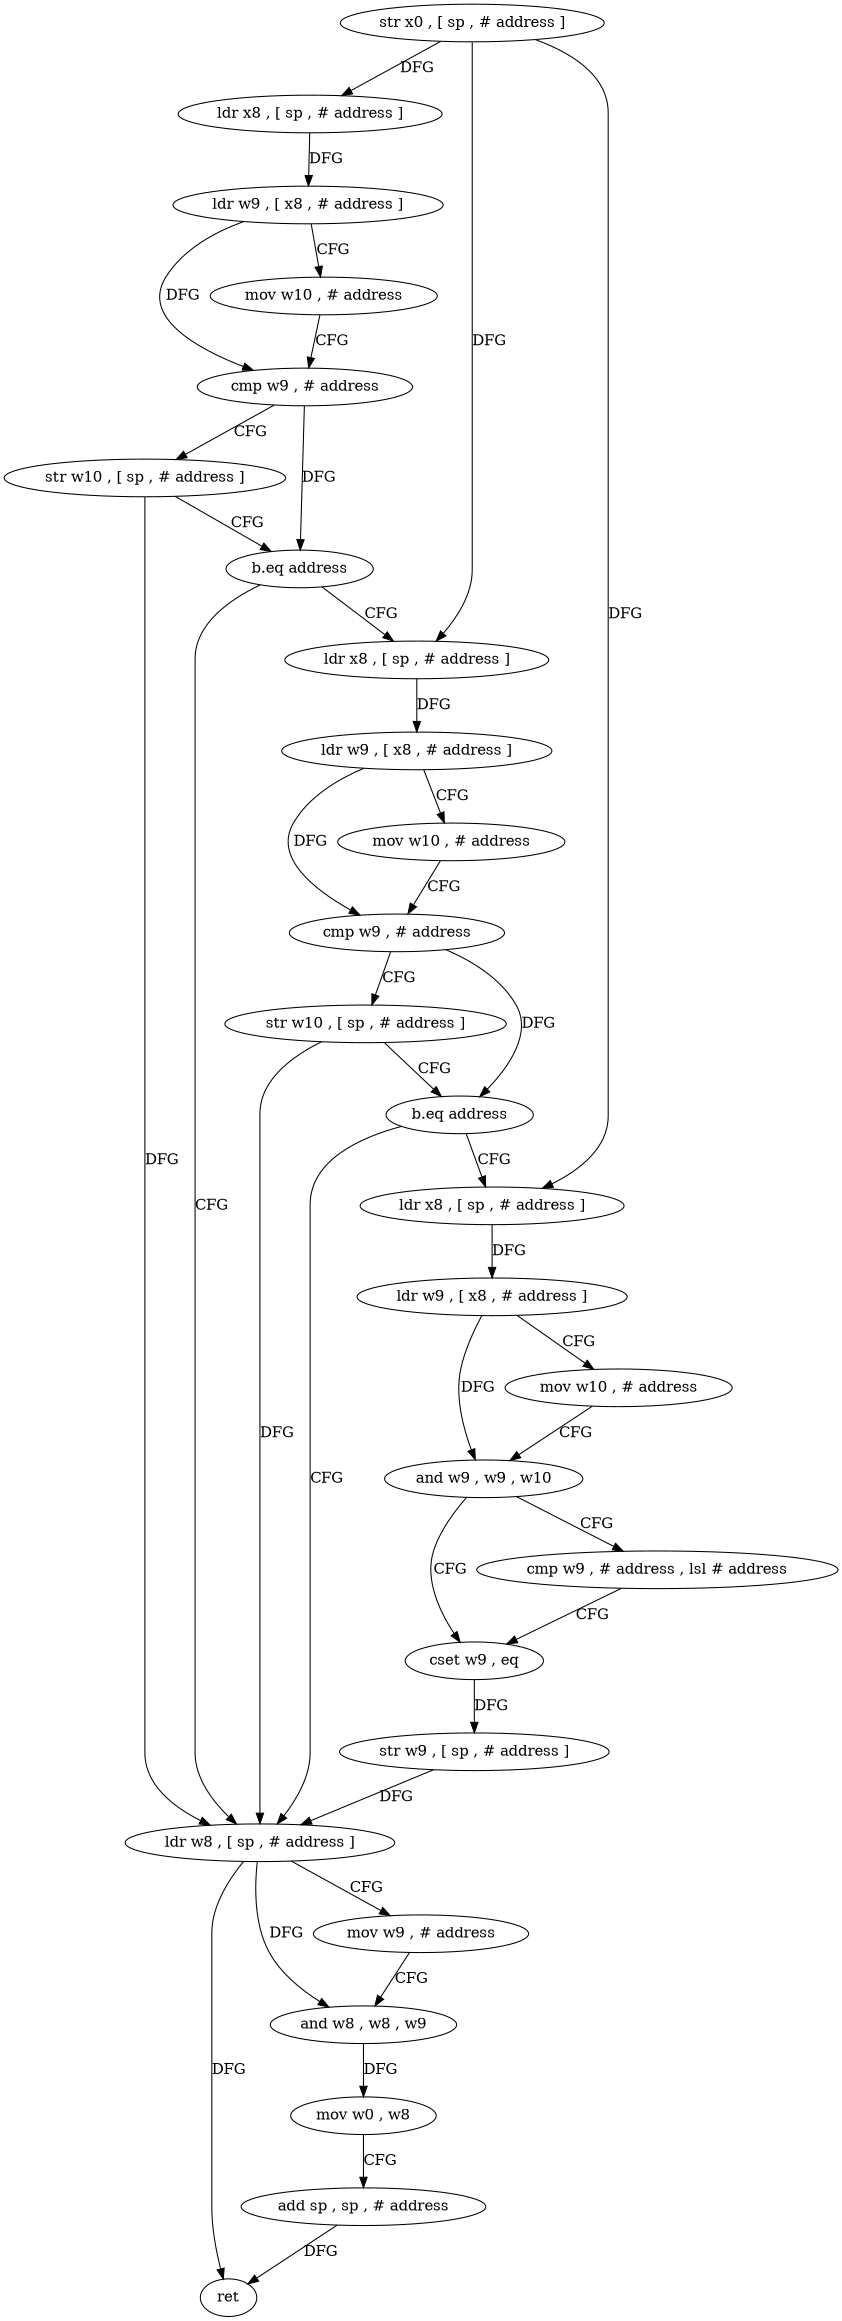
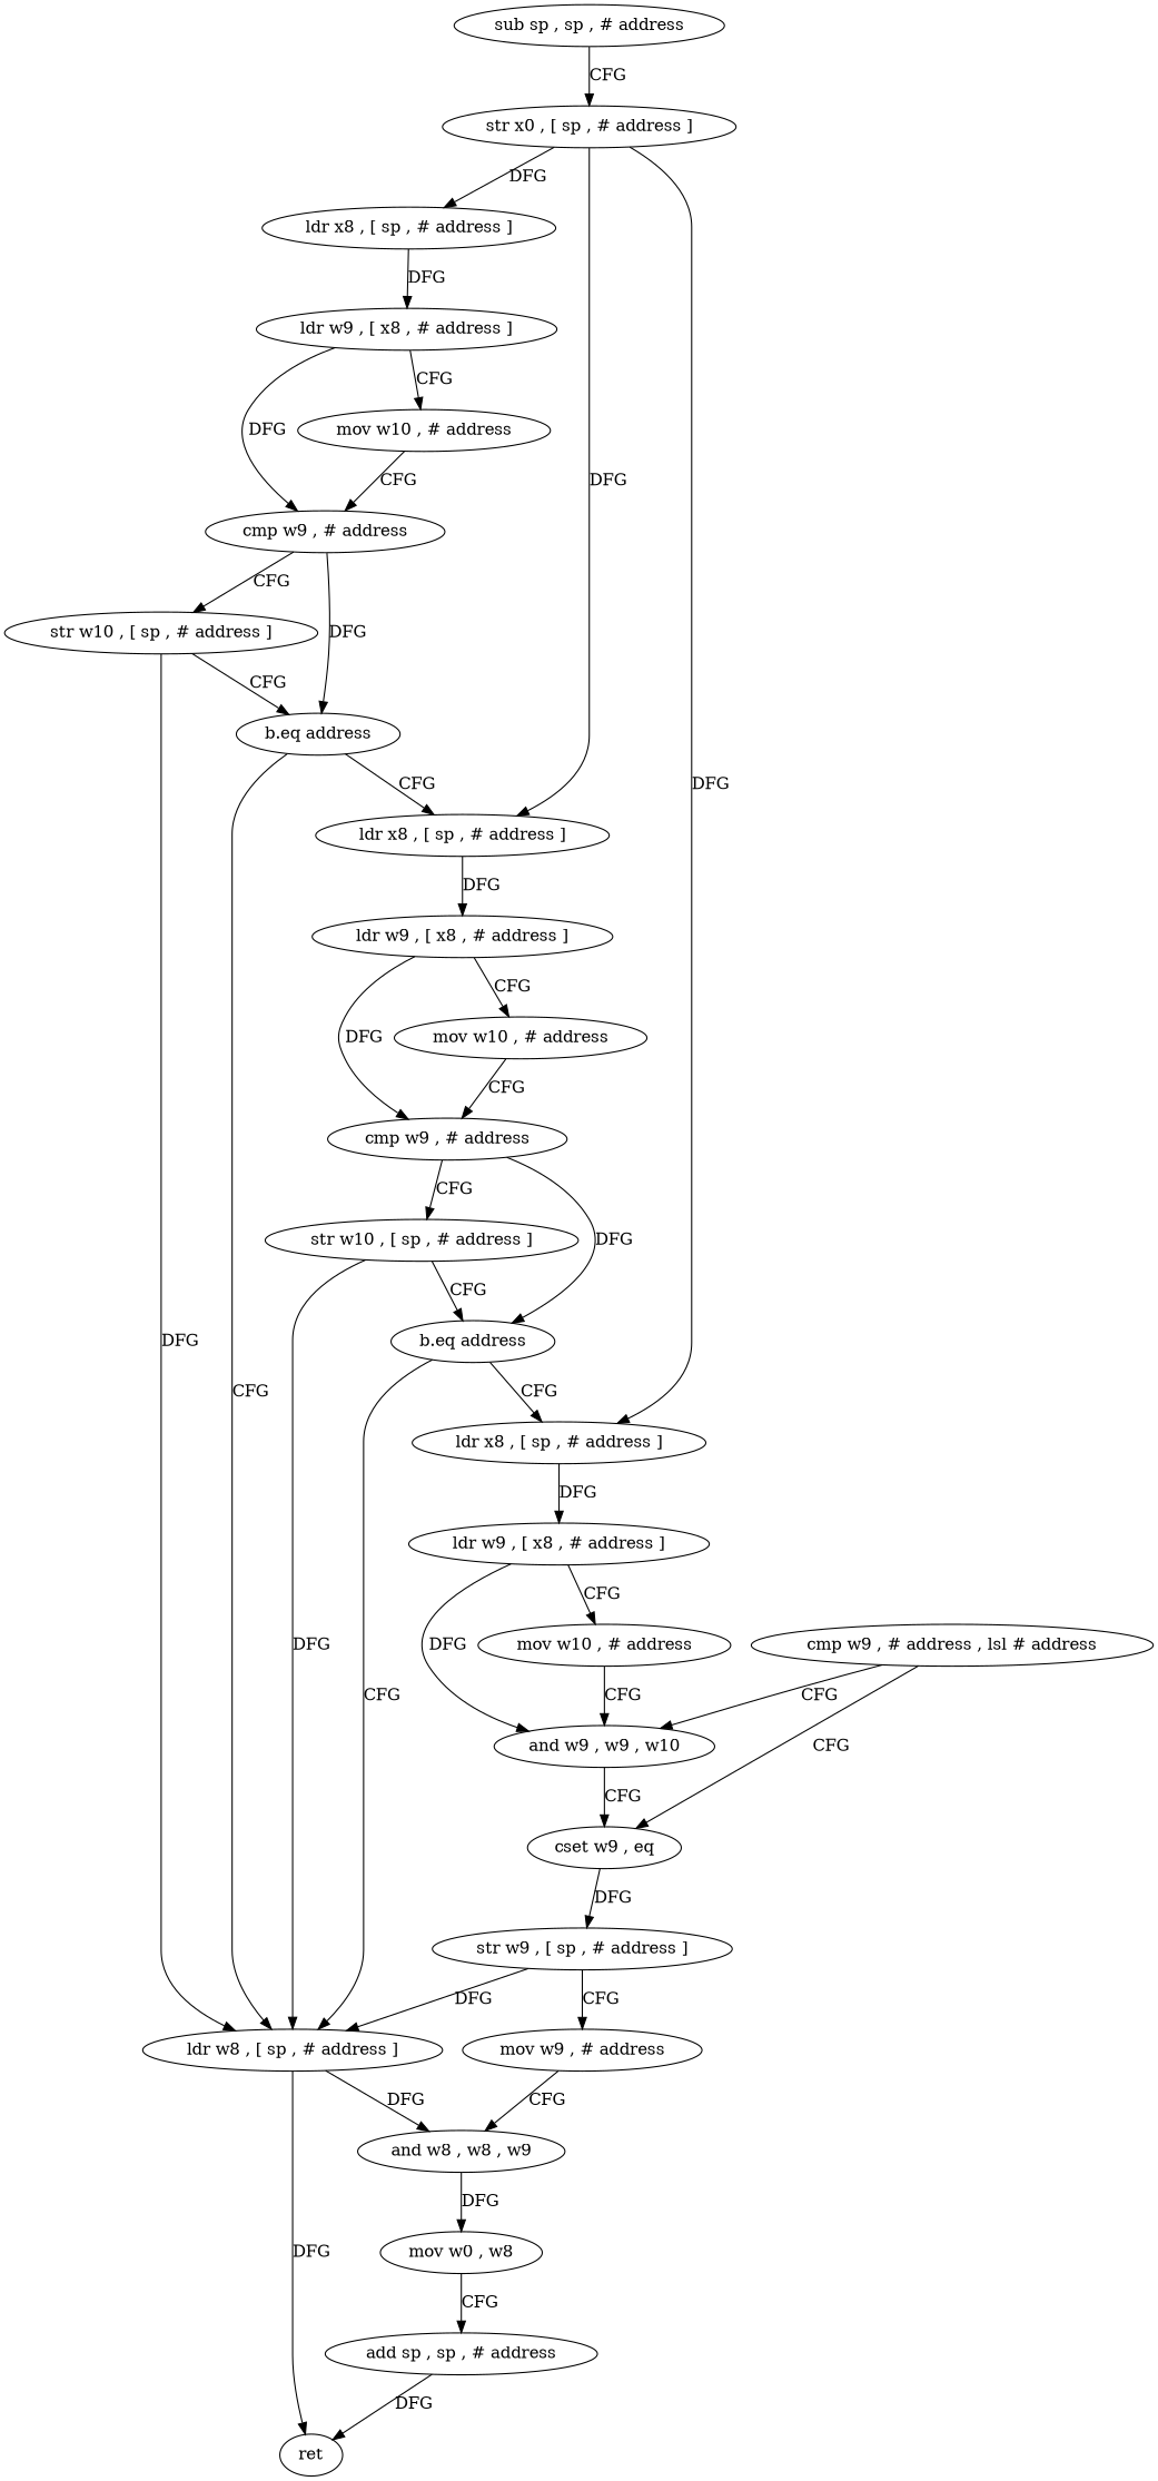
  digraph {
+   n1 [label="sub sp , sp , # address"]
    n2 [label="str x0 , [ sp , # address ]"]
    n3 [label="ldr x8 , [ sp , # address ]"]
    n4 [label="ldr x8 , [ sp , # address ]"]
    n5 [label="ldr x8 , [ sp , # address ]"]
    n6 [label="ldr w9 , [ x8 , # address ]"]
    n7 [label="ldr w9 , [ x8 , # address ]"]
    n8 [label="ldr w9 , [ x8 , # address ]"]
    n9 [label="mov w10 , # address"]
    n10 [label="cmp w9 , # address"]
    n11 [label="str w10 , [ sp , # address ]"]
    n12 [label="b.eq address"]
    n13 [label="ldr w8 , [ sp , # address ]"]
    n14 [label="mov w9 , # address"]
    n15 [label="and w8 , w8 , w9"]
    n16 [label=ret]
    n17 [label="mov w0 , w8"]
    n18 [label="mov w10 , # address"]
    n19 [label="cmp w9 , # address"]
    n20 [label="add sp , sp , # address"]
    n21 [label="str w10 , [ sp , # address ]"]
    n22 [label="b.eq address"]
    n23 [label="mov w10 , # address"]
    n24 [label="and w9 , w9 , w10"]
    n25 [label="cmp w9 , # address , lsl # address"]
    n26 [label="cset w9 , eq"]
    n27 [label="str w9 , [ sp , # address ]"]
+   n1 -> n2 [label=CFG]
    n2 -> n3 [label=DFG]
    n2 -> n4 [label=DFG]
    n2 -> n5 [label=DFG]
    n3 -> n6 [label=DFG]
    n4 -> n7 [label=DFG]
    n5 -> n8 [label=DFG]
    n6 -> n9 [label=CFG]
    n6 -> n10 [label=DFG]
    n7 -> n18 [label=CFG]
    n7 -> n19 [label=DFG]
    n8 -> n23 [label=CFG]
    n8 -> n24 [label=DFG]
    n9 -> n10 [label=CFG]
    n10 -> n11 [label=CFG]
    n10 -> n12 [label=DFG]
    n11 -> n12 [label=CFG]
    n11 -> n13 [label=DFG]
    n12 -> n4 [label=CFG]
    n12 -> n13 [label=CFG]
-   n13 -> n14 [label=CFG]
+   n27 -> n14 [label=CFG]
    n13 -> n15 [label=DFG]
    n13 -> n16 [label=DFG]
    n14 -> n15 [label=CFG]
    n15 -> n17 [label=DFG]
    n17 -> n20 [label=CFG]
    n18 -> n19 [label=CFG]
    n19 -> n21 [label=CFG]
    n19 -> n22 [label=DFG]
    n20 -> n16 [label=DFG]
    n21 -> n13 [label=DFG]
    n21 -> n22 [label=CFG]
    n22 -> n5 [label=CFG]
    n22 -> n13 [label=CFG]
    n23 -> n24 [label=CFG]
-   n24 -> n25 [label=CFG]
+   n25 -> n24 [label=CFG]
    n24 -> n26 [label=CFG]
    n25 -> n26 [label=CFG]
    n26 -> n27 [label=DFG]
    n27 -> n13 [label=DFG]
  }
